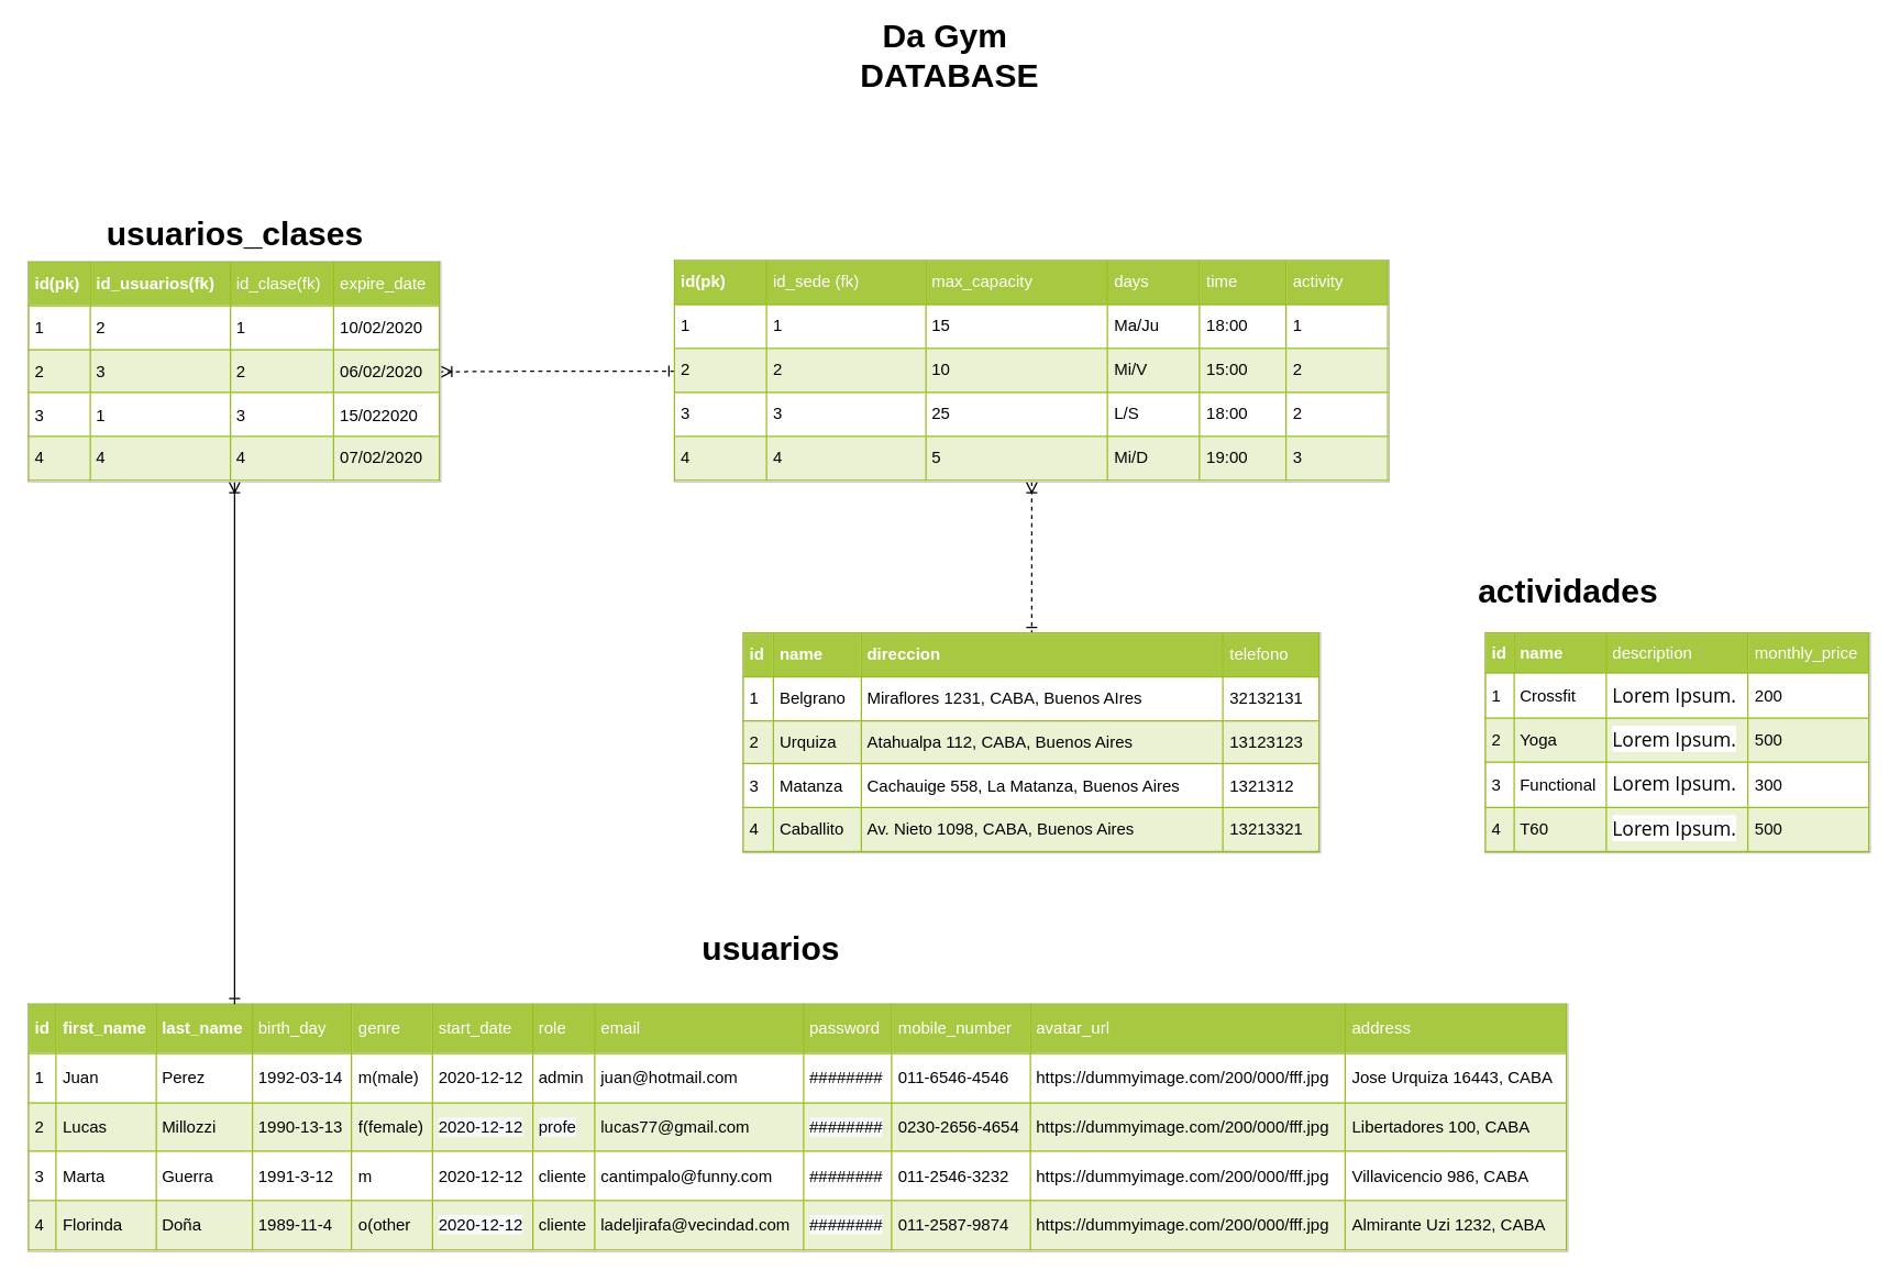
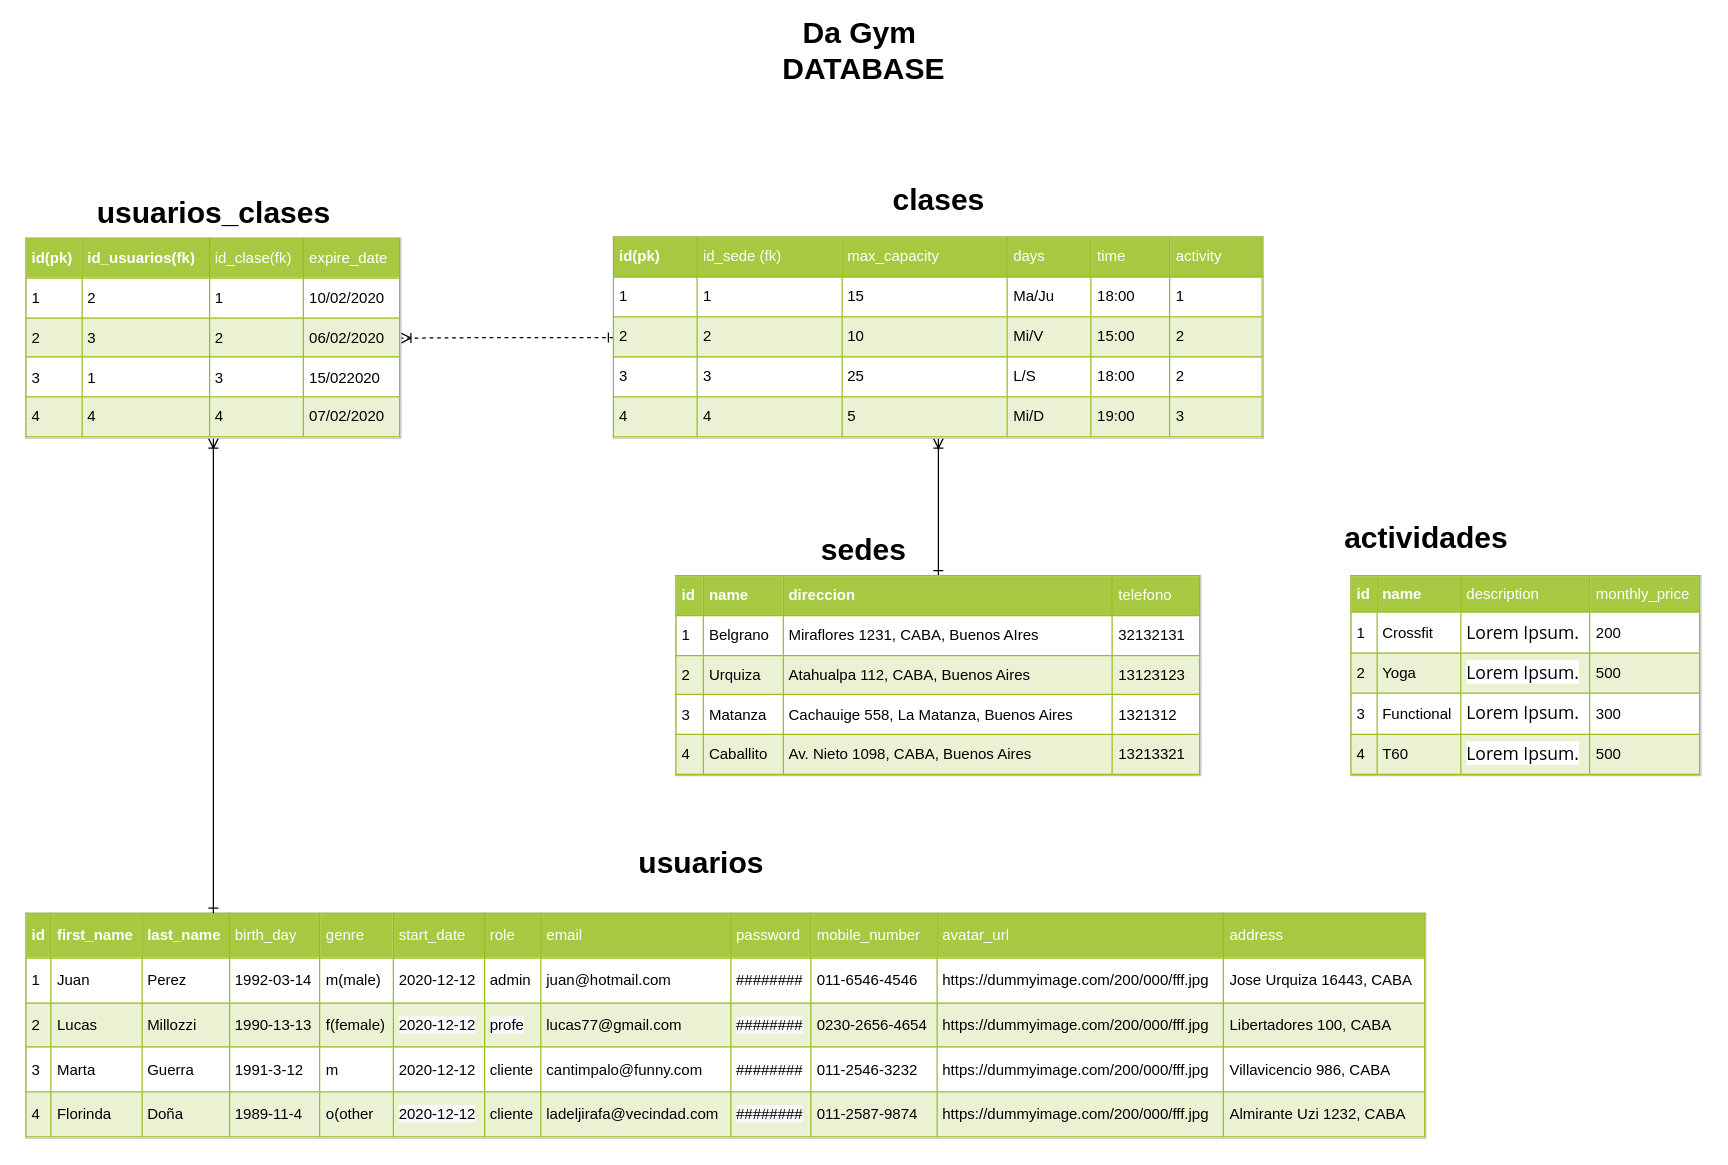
  <mxCell id="0" />
  <mxCell id="1" parent="0" />
  <mxCell id="2" value="&lt;table border=&quot;1&quot; width=&quot;100%&quot; cellpadding=&quot;4&quot; style=&quot;width: 100% ; height: 100% ; border-collapse: collapse&quot;&gt;&lt;tbody&gt;&lt;tr style=&quot;background-color: #a7c942 ; color: #ffffff ; border: 1px solid #98bf21&quot;&gt;&lt;th align=&quot;left&quot;&gt;id&lt;/th&gt;&lt;th align=&quot;left&quot;&gt;name&lt;/th&gt;&lt;td&gt;description&lt;/td&gt;&lt;td&gt;monthly_price&lt;/td&gt;&lt;/tr&gt;&lt;tr style=&quot;border: 1px solid #98bf21&quot;&gt;&lt;td&gt;1&lt;/td&gt;&lt;td&gt;Crossfit&lt;/td&gt;&lt;td&gt;&lt;span style=&quot;margin: 0px ; padding: 0px ; font-family: &amp;#34;open sans&amp;#34; , &amp;#34;arial&amp;#34; , sans-serif ; font-size: 14px ; text-align: justify ; background-color: rgb(255 , 255 , 255)&quot;&gt;Lorem Ipsum&lt;/span&gt;&lt;span style=&quot;font-family: &amp;#34;open sans&amp;#34; , &amp;#34;arial&amp;#34; , sans-serif ; font-size: 14px ; text-align: justify ; background-color: rgb(255 , 255 , 255)&quot;&gt;.&lt;/span&gt;&lt;br&gt;&lt;/td&gt;&lt;td&gt;200&lt;/td&gt;&lt;/tr&gt;&lt;tr style=&quot;background-color: #eaf2d3 ; border: 1px solid #98bf21&quot;&gt;&lt;td&gt;2&lt;/td&gt;&lt;td&gt;Yoga&lt;/td&gt;&lt;td&gt;&lt;span style=&quot;margin: 0px ; padding: 0px ; font-family: &amp;#34;open sans&amp;#34; , &amp;#34;arial&amp;#34; , sans-serif ; font-size: 14px ; text-align: justify ; background-color: rgb(255 , 255 , 255)&quot;&gt;Lorem Ipsum&lt;/span&gt;&lt;span style=&quot;font-family: &amp;#34;open sans&amp;#34; , &amp;#34;arial&amp;#34; , sans-serif ; font-size: 14px ; text-align: justify ; background-color: rgb(255 , 255 , 255)&quot;&gt;.&lt;/span&gt;&lt;br&gt;&lt;/td&gt;&lt;td&gt;500&lt;/td&gt;&lt;/tr&gt;&lt;tr style=&quot;border: 1px solid #98bf21&quot;&gt;&lt;td&gt;3&lt;/td&gt;&lt;td&gt;Functional&lt;/td&gt;&lt;td&gt;&lt;span style=&quot;margin: 0px ; padding: 0px ; font-family: &amp;#34;open sans&amp;#34; , &amp;#34;arial&amp;#34; , sans-serif ; font-size: 14px ; text-align: justify ; background-color: rgb(255 , 255 , 255)&quot;&gt;Lorem Ipsum&lt;/span&gt;&lt;span style=&quot;font-family: &amp;#34;open sans&amp;#34; , &amp;#34;arial&amp;#34; , sans-serif ; font-size: 14px ; text-align: justify ; background-color: rgb(255 , 255 , 255)&quot;&gt;.&lt;/span&gt;&lt;br&gt;&lt;/td&gt;&lt;td&gt;300&lt;/td&gt;&lt;/tr&gt;&lt;tr style=&quot;background-color: #eaf2d3 ; border: 1px solid #98bf21&quot;&gt;&lt;td&gt;4&lt;/td&gt;&lt;td&gt;T60&lt;/td&gt;&lt;td&gt;&lt;span style=&quot;margin: 0px ; padding: 0px ; font-family: &amp;#34;open sans&amp;#34; , &amp;#34;arial&amp;#34; , sans-serif ; font-size: 14px ; text-align: justify ; background-color: rgb(255 , 255 , 255)&quot;&gt;Lorem Ipsum&lt;/span&gt;&lt;span style=&quot;font-family: &amp;#34;open sans&amp;#34; , &amp;#34;arial&amp;#34; , sans-serif ; font-size: 14px ; text-align: justify ; background-color: rgb(255 , 255 , 255)&quot;&gt;.&lt;/span&gt;&lt;br&gt;&lt;/td&gt;&lt;td&gt;500&lt;/td&gt;&lt;/tr&gt;&lt;/tbody&gt;&lt;/table&gt;" style="text;html=1;strokeColor=#c0c0c0;fillColor=#ffffff;overflow=fill;rounded=0;" parent="1" vertex="1"><mxGeometry x="1080" y="460" width="280" height="160" as="geometry" /></mxCell>
  <mxCell id="3" value="actividades" style="text;strokeColor=none;fillColor=none;html=1;fontSize=24;fontStyle=1;verticalAlign=middle;align=center;" parent="1" vertex="1"><mxGeometry x="1090" y="410" width="100" height="40" as="geometry" /></mxCell>
- <mxCell id="4" style="edgeStyle=orthogonalEdgeStyle;rounded=0;orthogonalLoop=1;jettySize=auto;html=1;exitX=0.5;exitY=1;exitDx=0;exitDy=0;entryX=0.5;entryY=0;entryDx=0;entryDy=0;startArrow=ERoneToMany;startFill=0;endArrow=ERone;endFill=0;strokeWidth=1;dashed=1;" parent="1" source="6" target="8" edge="1"><mxGeometry relative="1" as="geometry" /></mxCell>
+ <mxCell id="4" style="edgeStyle=orthogonalEdgeStyle;rounded=0;orthogonalLoop=1;jettySize=auto;html=1;exitX=0.5;exitY=1;exitDx=0;exitDy=0;entryX=0.5;entryY=0;entryDx=0;entryDy=0;startArrow=ERoneToMany;startFill=0;endArrow=ERone;endFill=0;strokeWidth=1;" parent="1" source="6" target="8" edge="1"><mxGeometry relative="1" as="geometry" /></mxCell>
  <mxCell id="5" style="edgeStyle=orthogonalEdgeStyle;rounded=0;orthogonalLoop=1;jettySize=auto;html=1;exitX=0;exitY=0.5;exitDx=0;exitDy=0;entryX=1;entryY=0.5;entryDx=0;entryDy=0;startArrow=ERone;startFill=0;endArrow=ERoneToMany;endFill=0;dashed=1;" edge="1" parent="1" source="6" target="13"><mxGeometry relative="1" as="geometry" /></mxCell>
  <mxCell id="6" value="&lt;table border=&quot;1&quot; width=&quot;100%&quot; cellpadding=&quot;4&quot; style=&quot;width: 100% ; height: 100% ; border-collapse: collapse&quot;&gt;&lt;tbody&gt;&lt;tr style=&quot;background-color: #a7c942 ; color: #ffffff ; border: 1px solid #98bf21&quot;&gt;&lt;th align=&quot;left&quot;&gt;id(pk)&lt;/th&gt;&lt;td&gt;id_sede (fk)&lt;/td&gt;&lt;td&gt;max_capacity&lt;/td&gt;&lt;td&gt;days&lt;/td&gt;&lt;td&gt;time&lt;/td&gt;&lt;td&gt;activity&lt;/td&gt;&lt;/tr&gt;&lt;tr style=&quot;border: 1px solid #98bf21&quot;&gt;&lt;td&gt;1&lt;/td&gt;&lt;td&gt;1&lt;/td&gt;&lt;td&gt;15&lt;/td&gt;&lt;td&gt;Ma/Ju&lt;/td&gt;&lt;td&gt;18:00&lt;/td&gt;&lt;td&gt;1&lt;/td&gt;&lt;/tr&gt;&lt;tr style=&quot;background-color: #eaf2d3 ; border: 1px solid #98bf21&quot;&gt;&lt;td&gt;2&lt;br&gt;&lt;/td&gt;&lt;td&gt;2&lt;/td&gt;&lt;td&gt;10&lt;/td&gt;&lt;td&gt;Mi/V&lt;/td&gt;&lt;td&gt;15:00&lt;/td&gt;&lt;td&gt;2&lt;/td&gt;&lt;/tr&gt;&lt;tr style=&quot;border: 1px solid #98bf21&quot;&gt;&lt;td&gt;3&lt;/td&gt;&lt;td&gt;3&lt;/td&gt;&lt;td&gt;25&lt;/td&gt;&lt;td&gt;L/S&lt;/td&gt;&lt;td&gt;18:00&lt;/td&gt;&lt;td&gt;2&lt;/td&gt;&lt;/tr&gt;&lt;tr style=&quot;background-color: #eaf2d3 ; border: 1px solid #98bf21&quot;&gt;&lt;td&gt;4&lt;/td&gt;&lt;td&gt;4&lt;/td&gt;&lt;td&gt;5&lt;/td&gt;&lt;td&gt;Mi/D&lt;/td&gt;&lt;td&gt;19:00&lt;/td&gt;&lt;td&gt;3&lt;/td&gt;&lt;/tr&gt;&lt;/tbody&gt;&lt;/table&gt;" style="text;html=1;strokeColor=#c0c0c0;fillColor=#ffffff;overflow=fill;rounded=0;" parent="1" vertex="1"><mxGeometry x="490" y="189" width="520" height="161" as="geometry" /></mxCell>
+ <mxCell id="7" value="clases" style="text;strokeColor=none;fillColor=none;html=1;fontSize=24;fontStyle=1;verticalAlign=middle;align=center;" parent="1" vertex="1"><mxGeometry x="630" y="140" width="240" height="40" as="geometry" /></mxCell>
  <mxCell id="8" value="&lt;table border=&quot;1&quot; width=&quot;100%&quot; cellpadding=&quot;4&quot; style=&quot;width: 100% ; height: 100% ; border-collapse: collapse&quot;&gt;&lt;tbody&gt;&lt;tr style=&quot;background-color: #a7c942 ; color: #ffffff ; border: 1px solid #98bf21&quot;&gt;&lt;th align=&quot;left&quot;&gt;id&lt;/th&gt;&lt;th align=&quot;left&quot;&gt;name&lt;/th&gt;&lt;th align=&quot;left&quot;&gt;direccion&lt;/th&gt;&lt;td&gt;telefono&lt;/td&gt;&lt;/tr&gt;&lt;tr style=&quot;border: 1px solid #98bf21&quot;&gt;&lt;td&gt;1&lt;/td&gt;&lt;td&gt;Belgrano&lt;/td&gt;&lt;td&gt;Miraflores 1231, CABA, Buenos AIres&lt;/td&gt;&lt;td&gt;32132131&lt;/td&gt;&lt;/tr&gt;&lt;tr style=&quot;background-color: #eaf2d3 ; border: 1px solid #98bf21&quot;&gt;&lt;td&gt;2&lt;/td&gt;&lt;td&gt;Urquiza&lt;/td&gt;&lt;td&gt;Atahualpa 112, CABA, Buenos Aires&lt;/td&gt;&lt;td&gt;13123123&lt;/td&gt;&lt;/tr&gt;&lt;tr style=&quot;border: 1px solid #98bf21&quot;&gt;&lt;td&gt;3&lt;/td&gt;&lt;td&gt;Matanza&lt;/td&gt;&lt;td&gt;Cachauige 558, La Matanza, Buenos Aires&lt;/td&gt;&lt;td&gt;1321312&lt;/td&gt;&lt;/tr&gt;&lt;tr style=&quot;background-color: #eaf2d3 ; border: 1px solid #98bf21&quot;&gt;&lt;td&gt;4&lt;/td&gt;&lt;td&gt;Caballito&lt;/td&gt;&lt;td&gt;Av. Nieto 1098, CABA, Buenos Aires&lt;/td&gt;&lt;td&gt;13213321&lt;/td&gt;&lt;/tr&gt;&lt;/tbody&gt;&lt;/table&gt;" style="text;html=1;strokeColor=#c0c0c0;fillColor=#ffffff;overflow=fill;rounded=0;" parent="1" vertex="1"><mxGeometry x="540" y="460" width="420" height="160" as="geometry" /></mxCell>
+ <mxCell id="9" value="sedes" style="text;strokeColor=none;fillColor=none;html=1;fontSize=24;fontStyle=1;verticalAlign=middle;align=center;" parent="1" vertex="1"><mxGeometry x="640" y="420" width="100" height="40" as="geometry" /></mxCell>
  <mxCell id="10" value="&lt;table border=&quot;1&quot; width=&quot;100%&quot; cellpadding=&quot;4&quot; style=&quot;width: 100% ; height: 100% ; border-collapse: collapse&quot;&gt;&lt;tbody&gt;&lt;tr style=&quot;background-color: #a7c942 ; color: #ffffff ; border: 1px solid #98bf21&quot;&gt;&lt;th align=&quot;left&quot;&gt;id&lt;/th&gt;&lt;th align=&quot;left&quot;&gt;first_name&lt;/th&gt;&lt;th align=&quot;left&quot;&gt;last_name&lt;/th&gt;&lt;td&gt;birth_day&lt;/td&gt;&lt;td&gt;genre&lt;/td&gt;&lt;td&gt;start_date&lt;/td&gt;&lt;td&gt;role&lt;/td&gt;&lt;td&gt;email&lt;/td&gt;&lt;td&gt;password&lt;/td&gt;&lt;td&gt;mobile_number&lt;/td&gt;&lt;td&gt;avatar_url&lt;/td&gt;&lt;td&gt;address&lt;/td&gt;&lt;/tr&gt;&lt;tr style=&quot;border: 1px solid #98bf21&quot;&gt;&lt;td&gt;1&lt;/td&gt;&lt;td&gt;Juan&lt;/td&gt;&lt;td&gt;Perez&lt;/td&gt;&lt;td&gt;1992-03-14&lt;/td&gt;&lt;td&gt;m(male)&lt;/td&gt;&lt;td&gt;2020-12-12&lt;/td&gt;&lt;td&gt;admin&lt;/td&gt;&lt;td&gt;juan@hotmail.com&lt;/td&gt;&lt;td&gt;########&lt;/td&gt;&lt;td&gt;011-6546-4546&lt;/td&gt;&lt;td&gt;https://dummyimage.com/200/000/fff.jpg&lt;br&gt;&lt;/td&gt;&lt;td&gt;Jose Urquiza 16443, CABA&lt;/td&gt;&lt;/tr&gt;&lt;tr style=&quot;background-color: #eaf2d3 ; border: 1px solid #98bf21&quot;&gt;&lt;td&gt;2&lt;/td&gt;&lt;td&gt;Lucas&lt;/td&gt;&lt;td&gt;Millozzi&lt;/td&gt;&lt;td&gt;1990-13-13&lt;/td&gt;&lt;td&gt;f(female)&lt;/td&gt;&lt;td&gt;&lt;span style=&quot;background-color: rgb(248 , 249 , 250)&quot;&gt;2020-12-12&lt;/span&gt;&lt;br&gt;&lt;/td&gt;&lt;td&gt;&lt;span style=&quot;background-color: rgb(248 , 249 , 250)&quot;&gt;profe&lt;/span&gt;&lt;/td&gt;&lt;td&gt;lucas77@gmail.com&lt;/td&gt;&lt;td&gt;&lt;span style=&quot;background-color: rgb(248 , 249 , 250)&quot;&gt;########&lt;/span&gt;&lt;br&gt;&lt;/td&gt;&lt;td&gt;0230-2656-4654&lt;/td&gt;&lt;td&gt;https://dummyimage.com/200/000/fff.jpg&lt;br&gt;&lt;/td&gt;&lt;td&gt;Libertadores 100, CABA&lt;/td&gt;&lt;/tr&gt;&lt;tr style=&quot;border: 1px solid #98bf21&quot;&gt;&lt;td&gt;3&lt;/td&gt;&lt;td&gt;Marta&lt;/td&gt;&lt;td&gt;Guerra&lt;/td&gt;&lt;td&gt;1991-3-12&lt;/td&gt;&lt;td&gt;m&lt;/td&gt;&lt;td&gt;2020-12-12&lt;br&gt;&lt;/td&gt;&lt;td&gt;cliente&lt;/td&gt;&lt;td&gt;cantimpalo@funny.com&lt;/td&gt;&lt;td&gt;########&lt;br&gt;&lt;/td&gt;&lt;td&gt;011-2546-3232&lt;/td&gt;&lt;td&gt;https://dummyimage.com/200/000/fff.jpg&lt;br&gt;&lt;/td&gt;&lt;td&gt;Villavicencio 986, CABA&lt;/td&gt;&lt;/tr&gt;&lt;tr style=&quot;background-color: #eaf2d3 ; border: 1px solid #98bf21&quot;&gt;&lt;td&gt;4&lt;/td&gt;&lt;td&gt;Florinda&lt;/td&gt;&lt;td&gt;Doña&lt;/td&gt;&lt;td&gt;1989-11-4&lt;/td&gt;&lt;td&gt;o(other&lt;/td&gt;&lt;td&gt;&lt;span style=&quot;background-color: rgb(248 , 249 , 250)&quot;&gt;2020-12-12&lt;/span&gt;&lt;br&gt;&lt;/td&gt;&lt;td&gt;cliente&lt;/td&gt;&lt;td&gt;ladeljirafa@vecindad.com&lt;/td&gt;&lt;td&gt;&lt;span style=&quot;background-color: rgb(248 , 249 , 250)&quot;&gt;########&lt;/span&gt;&lt;br&gt;&lt;/td&gt;&lt;td&gt;011-2587-9874&lt;/td&gt;&lt;td&gt;https://dummyimage.com/200/000/fff.jpg&lt;br&gt;&lt;/td&gt;&lt;td&gt;Almirante Uzi 1232, CABA&lt;/td&gt;&lt;/tr&gt;&lt;/tbody&gt;&lt;/table&gt;" style="text;html=1;strokeColor=#c0c0c0;fillColor=#ffffff;overflow=fill;rounded=0;" parent="1" vertex="1"><mxGeometry x="20" y="730" width="1120" height="180" as="geometry" /></mxCell>
  <mxCell id="11" value="usuarios" style="text;strokeColor=none;fillColor=none;html=1;fontSize=24;fontStyle=1;verticalAlign=middle;align=center;" parent="1" vertex="1"><mxGeometry x="510" y="670" width="100" height="40" as="geometry" /></mxCell>
  <mxCell id="12" style="edgeStyle=orthogonalEdgeStyle;rounded=0;orthogonalLoop=1;jettySize=auto;html=1;exitX=0.5;exitY=1;exitDx=0;exitDy=0;startArrow=ERoneToMany;startFill=0;endArrow=ERone;endFill=0;strokeWidth=1;" parent="1" source="13" edge="1"><mxGeometry relative="1" as="geometry"><mxPoint x="170" y="730" as="targetPoint" /><Array as="points"><mxPoint x="170" y="730" /></Array></mxGeometry></mxCell>
  <mxCell id="13" value="&lt;table border=&quot;1&quot; width=&quot;100%&quot; cellpadding=&quot;4&quot; style=&quot;width: 100% ; height: 100% ; border-collapse: collapse&quot;&gt;&lt;tbody&gt;&lt;tr style=&quot;background-color: #a7c942 ; color: #ffffff ; border: 1px solid #98bf21&quot;&gt;&lt;th align=&quot;left&quot;&gt;id(pk)&lt;/th&gt;&lt;th align=&quot;left&quot;&gt;id_usuarios(fk)&lt;/th&gt;&lt;td&gt;id_clase(fk)&lt;/td&gt;&lt;td&gt;expire_date&lt;/td&gt;&lt;/tr&gt;&lt;tr style=&quot;border: 1px solid #98bf21&quot;&gt;&lt;td&gt;1&lt;/td&gt;&lt;td&gt;2&lt;/td&gt;&lt;td&gt;1&lt;/td&gt;&lt;td&gt;10/02/2020&lt;/td&gt;&lt;/tr&gt;&lt;tr style=&quot;background-color: #eaf2d3 ; border: 1px solid #98bf21&quot;&gt;&lt;td&gt;2&lt;/td&gt;&lt;td&gt;3&lt;/td&gt;&lt;td&gt;2&lt;/td&gt;&lt;td&gt;06/02/2020&lt;/td&gt;&lt;/tr&gt;&lt;tr style=&quot;border: 1px solid #98bf21&quot;&gt;&lt;td&gt;3&lt;/td&gt;&lt;td&gt;1&lt;/td&gt;&lt;td&gt;3&lt;/td&gt;&lt;td&gt;15/022020&lt;/td&gt;&lt;/tr&gt;&lt;tr style=&quot;background-color: #eaf2d3 ; border: 1px solid #98bf21&quot;&gt;&lt;td&gt;4&lt;/td&gt;&lt;td&gt;4&lt;/td&gt;&lt;td&gt;4&lt;/td&gt;&lt;td&gt;07/02/2020&lt;/td&gt;&lt;/tr&gt;&lt;/tbody&gt;&lt;/table&gt;" style="text;html=1;strokeColor=#c0c0c0;fillColor=#ffffff;overflow=fill;rounded=0;" parent="1" vertex="1"><mxGeometry x="20" y="190" width="300" height="160" as="geometry" /></mxCell>
  <mxCell id="14" value="usuarios_clases" style="text;strokeColor=none;fillColor=none;html=1;fontSize=24;fontStyle=1;verticalAlign=middle;align=center;" parent="1" vertex="1"><mxGeometry x="120" y="150" width="100" height="40" as="geometry" /></mxCell>
  <mxCell id="15" value="Da Gym&amp;nbsp;&lt;br&gt;DATABASE" style="text;strokeColor=none;fillColor=none;html=1;fontSize=24;fontStyle=1;verticalAlign=middle;align=center;" vertex="1" parent="1"><mxGeometry x="640" y="20" width="100" height="40" as="geometry" /></mxCell>
